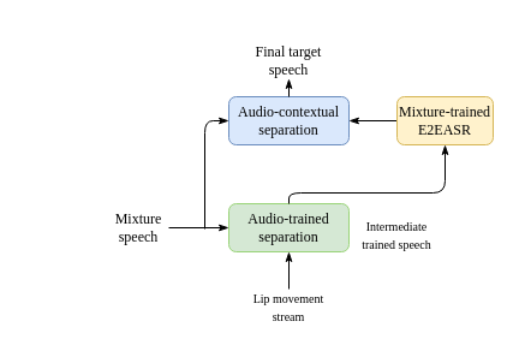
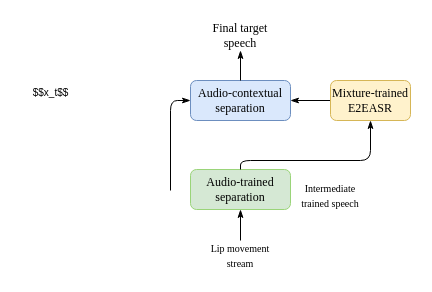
  <mxCell id="0" />
  <mxCell id="1" parent="0" />
  <mxCell id="2" value="&lt;font face=&quot;Times New Roman&quot;&gt;Audio-trained separation&lt;/font&gt;" style="rounded=1;whiteSpace=wrap;html=1;fillColor=#d5e8d4;strokeColor=#9AD479;shadow=0;strokeWidth=1;" vertex="1" parent="1"><mxGeometry x="190" y="169" width="100" height="40" as="geometry" /></mxCell>
  <mxCell id="3" value="&lt;font face=&quot;Times New Roman&quot;&gt;Audio-contextual separation&lt;/font&gt;" style="rounded=1;whiteSpace=wrap;html=1;fillColor=#dae8fc;strokeColor=#6c8ebf;strokeWidth=1;" vertex="1" parent="1"><mxGeometry x="190" y="80" width="100" height="40" as="geometry" /></mxCell>
  <mxCell id="4" value="" style="edgeStyle=orthogonalEdgeStyle;rounded=0;orthogonalLoop=1;jettySize=auto;html=1;endArrow=classicThin;endFill=1;" edge="1" parent="1" source="5" target="3"><mxGeometry relative="1" as="geometry" /></mxCell>
  <mxCell id="5" value="&lt;font face=&quot;Times New Roman&quot;&gt;Mixture-trained&lt;br&gt;E2EASR&lt;/font&gt;" style="rounded=1;whiteSpace=wrap;html=1;fillColor=#fff2cc;strokeColor=#d6b656;strokeWidth=1;" vertex="1" parent="1"><mxGeometry x="330" y="80" width="80" height="40" as="geometry" /></mxCell>
  <mxCell id="6" value="" style="edgeStyle=orthogonalEdgeStyle;rounded=0;orthogonalLoop=1;jettySize=auto;html=1;endArrow=classicThin;endFill=1;" edge="1" parent="1" source="7" target="2"><mxGeometry relative="1" as="geometry" /></mxCell>
  <mxCell id="7" value="&lt;font style=&quot;font-size: 10px&quot; face=&quot;Times New Roman&quot;&gt;Lip movement stream&lt;/font&gt;" style="text;html=1;strokeColor=none;fillColor=none;align=center;verticalAlign=middle;whiteSpace=wrap;rounded=0;shadow=0;" vertex="1" parent="1"><mxGeometry x="200" y="240" width="80" height="30" as="geometry" /></mxCell>
- <mxCell id="8" value="" style="edgeStyle=orthogonalEdgeStyle;rounded=0;orthogonalLoop=1;jettySize=auto;html=1;endArrow=classicThin;endFill=1;exitX=1;exitY=0.5;exitDx=0;exitDy=0;" edge="1" parent="1" source="9" target="2"><mxGeometry relative="1" as="geometry" /></mxCell>
- <mxCell id="9" value="&lt;font face=&quot;Times New Roman&quot;&gt;Mixture speech&lt;/font&gt;" style="text;html=1;strokeColor=none;fillColor=none;align=center;verticalAlign=middle;whiteSpace=wrap;rounded=0;shadow=0;" vertex="1" parent="1"><mxGeometry x="90" y="174" width="50" height="30" as="geometry" /></mxCell>
  <mxCell id="10" value="" style="edgeStyle=elbowEdgeStyle;elbow=vertical;endArrow=classicThin;html=1;endFill=1;" edge="1" parent="1"><mxGeometry width="50" height="50" relative="1" as="geometry"><mxPoint x="170" y="190" as="sourcePoint" /><mxPoint x="190" y="100" as="targetPoint" /><Array as="points"><mxPoint x="170" y="100" /><mxPoint x="190" y="100" /><mxPoint x="200" y="150" /><mxPoint x="288" y="230" /></Array></mxGeometry></mxCell>
  <mxCell id="11" value="&lt;font style=&quot;font-size: 10px&quot; face=&quot;Times New Roman&quot;&gt;Intermediate trained speech&lt;/font&gt;" style="text;html=1;strokeColor=none;fillColor=none;align=center;verticalAlign=middle;whiteSpace=wrap;rounded=0;shadow=0;" vertex="1" parent="1"><mxGeometry x="290" y="180" width="80" height="30" as="geometry" /></mxCell>
  <mxCell id="12" value="" style="endArrow=classicThin;html=1;endFill=1;entryX=0.5;entryY=1;entryDx=0;entryDy=0;" edge="1" parent="1" source="3" target="13"><mxGeometry width="50" height="50" relative="1" as="geometry"><mxPoint x="560" y="210" as="sourcePoint" /><mxPoint x="530" y="210" as="targetPoint" /></mxGeometry></mxCell>
- <mxCell id="13" value="&lt;font face=&quot;Times New Roman&quot;&gt;Final target speech&lt;/font&gt;" style="text;html=1;strokeColor=none;fillColor=none;align=center;verticalAlign=middle;whiteSpace=wrap;rounded=0;shadow=0;" vertex="1" parent="1"><mxGeometry x="205" y="35" width="70" height="30" as="geometry" /></mxCell>
+ <mxCell id="13" value="&lt;font face=&quot;Times New Roman&quot;&gt;Final target speech&lt;/font&gt;" style="text;html=1;strokeColor=none;fillColor=none;align=center;verticalAlign=middle;whiteSpace=wrap;rounded=0;shadow=0;" vertex="1" parent="1"><mxGeometry x="205" y="20" width="70" height="30" as="geometry" /></mxCell>
  <mxCell id="14" value="" style="edgeStyle=elbowEdgeStyle;elbow=vertical;endArrow=classicThin;html=1;entryX=0.5;entryY=1;entryDx=0;entryDy=0;endFill=1;" edge="1" parent="1" source="2" target="5"><mxGeometry width="50" height="50" relative="1" as="geometry"><mxPoint x="320" y="165" as="sourcePoint" /><mxPoint x="370" y="115" as="targetPoint" /><Array as="points"><mxPoint x="300" y="160" /></Array></mxGeometry></mxCell>
+ <mxCell id="15" value="&lt;sub&gt;$$x_t$$&lt;/sub&gt;" style="text;html=1;align=center;verticalAlign=middle;resizable=0;points=[];autosize=1;strokeColor=none;fillColor=none;" vertex="1" parent="1"><mxGeometry x="20" y="80" width="60" height="20" as="geometry" /></mxCell>
